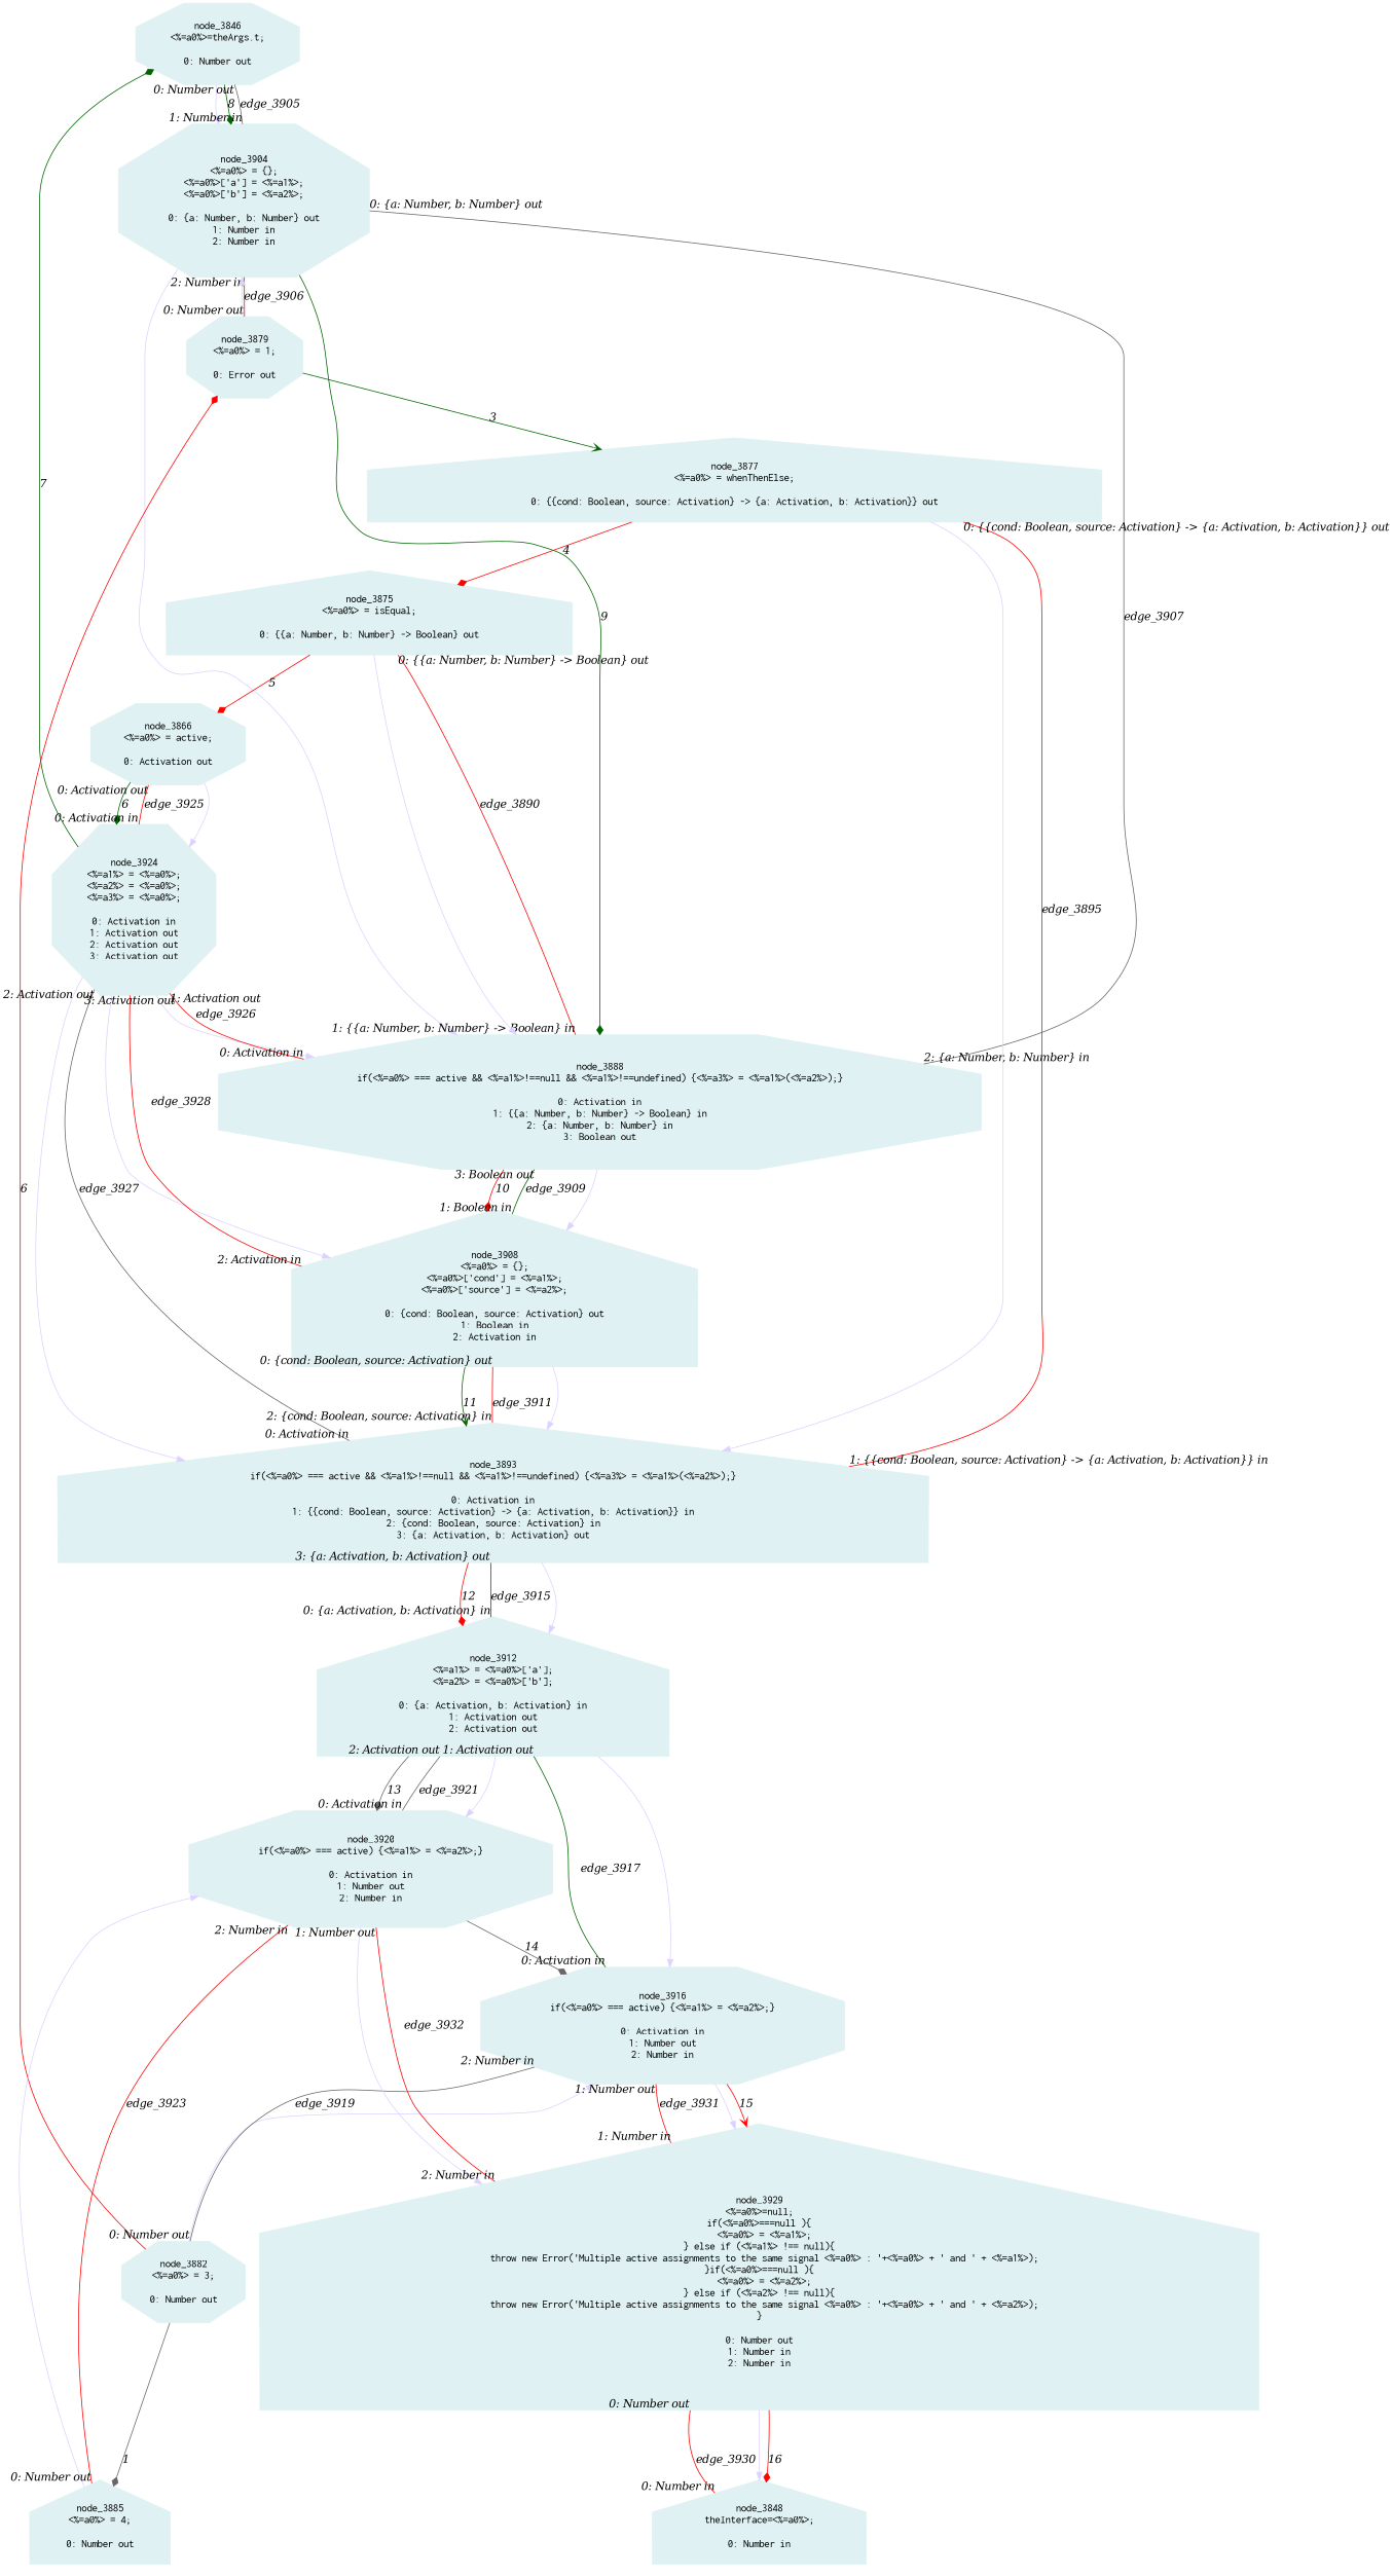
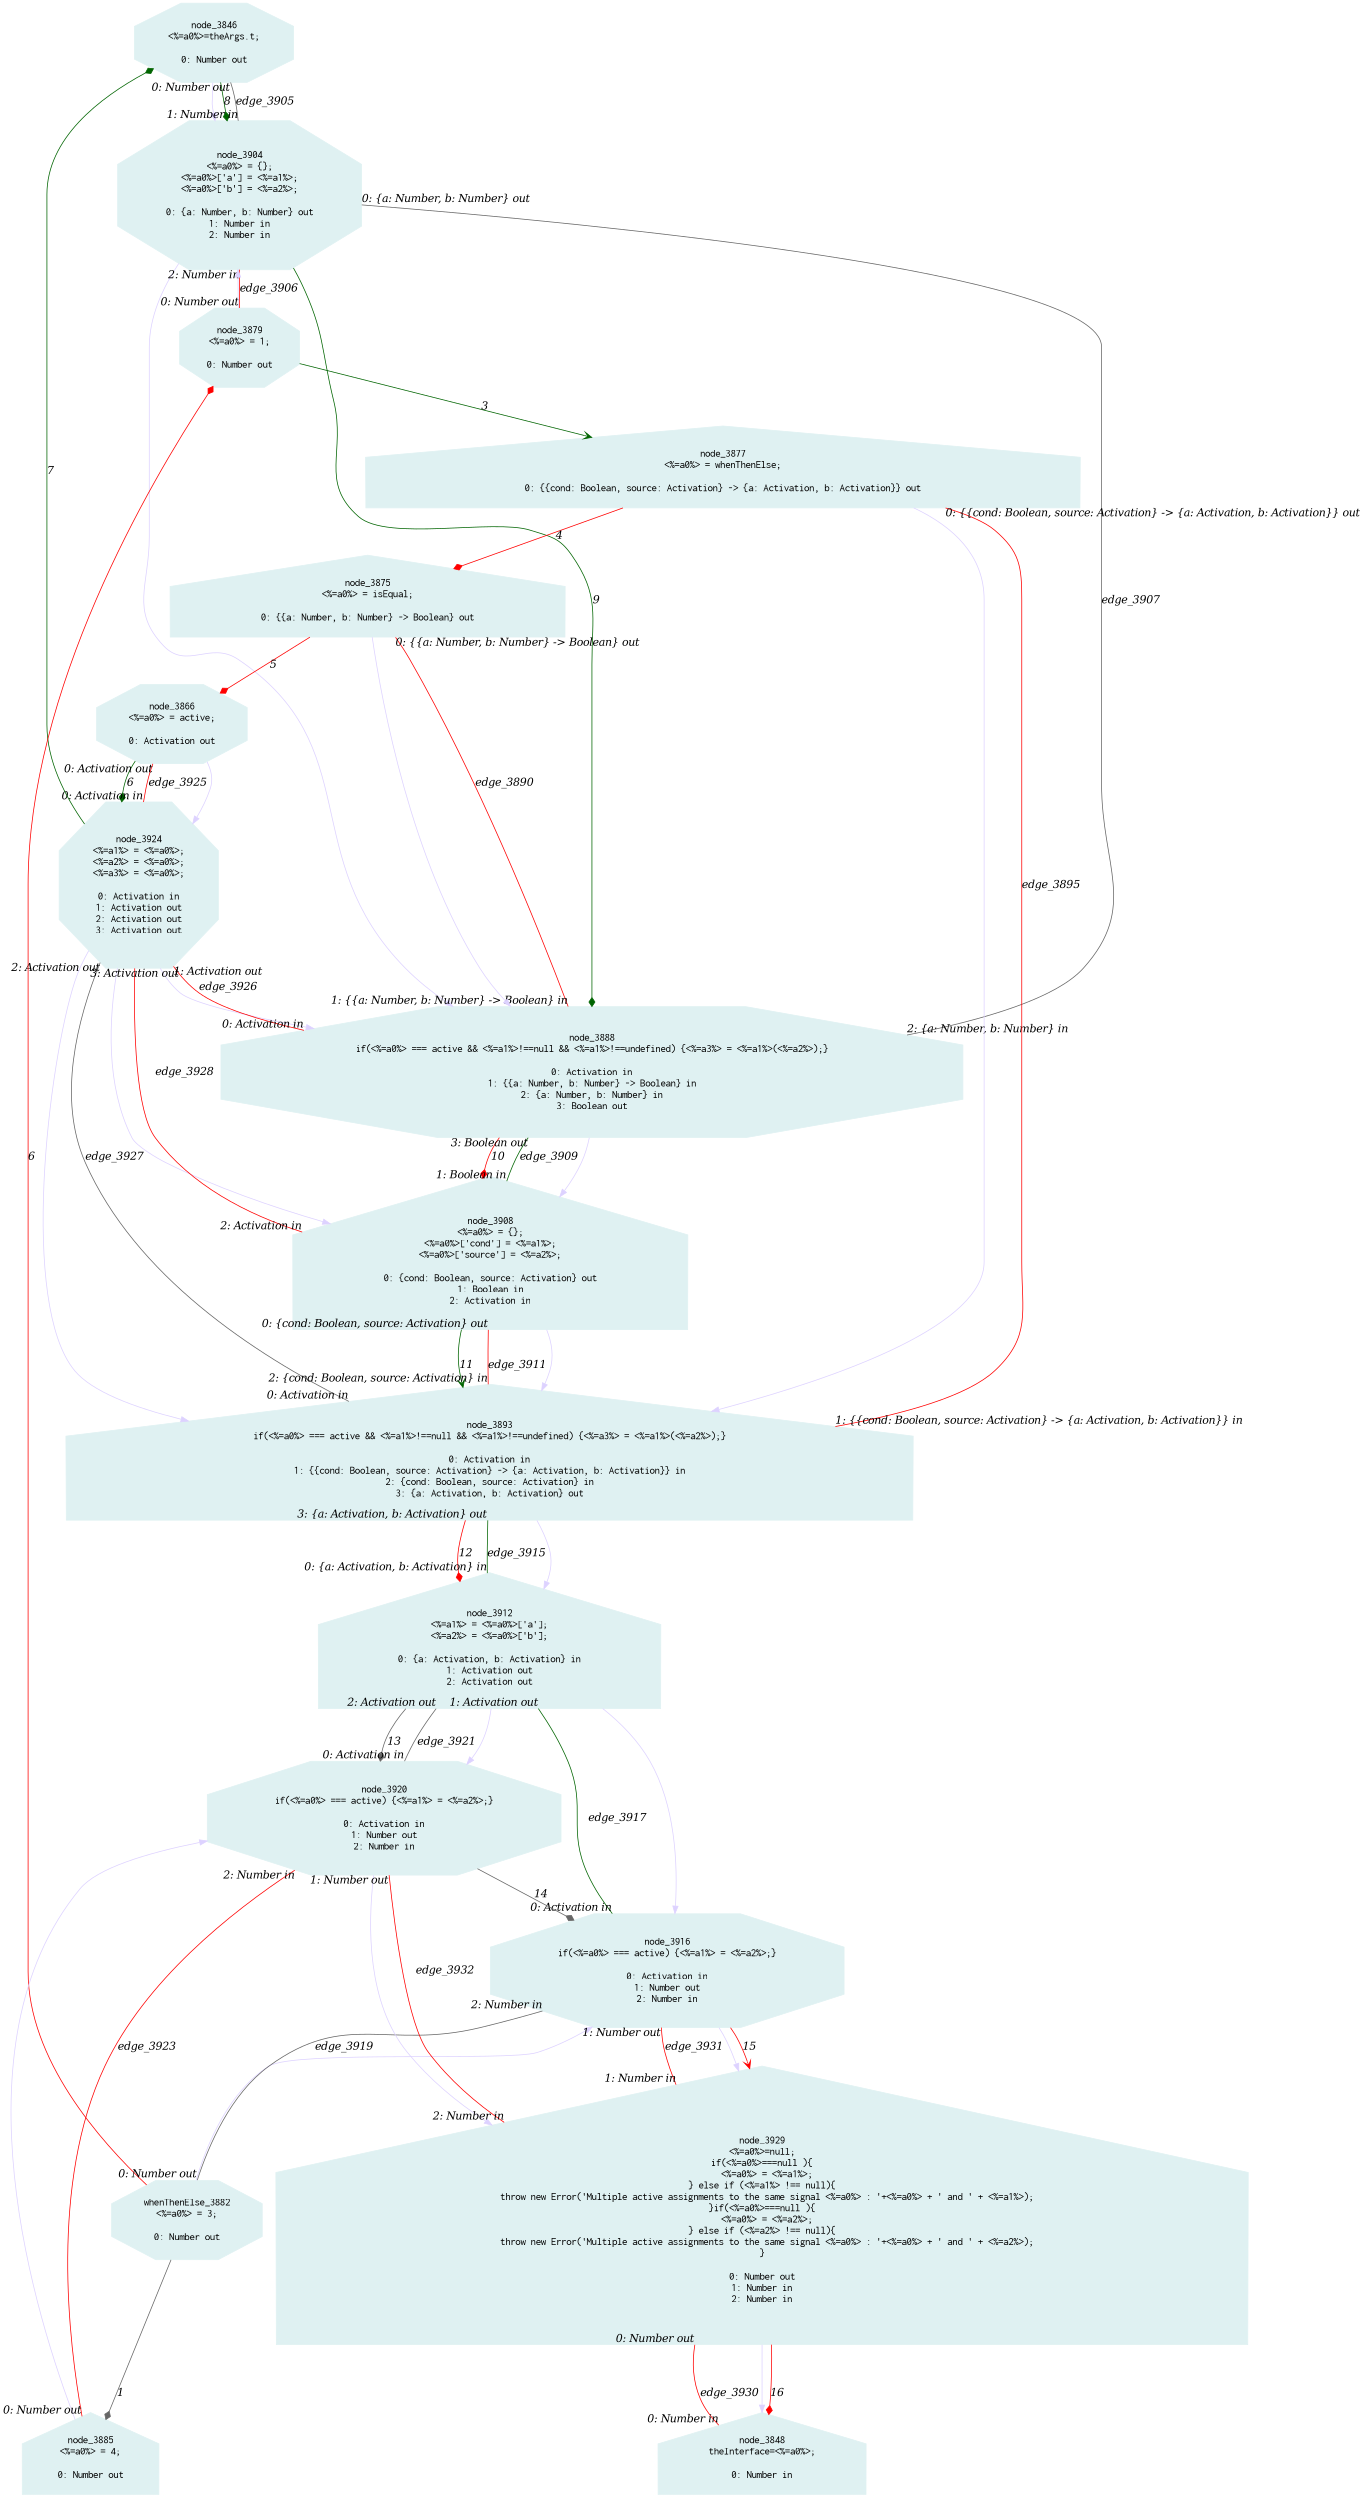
  digraph {
    node [color="#dff1f2" fontname=Courier shape=octagon style=filled]
    edge [arrowHead=normal arrowsize=1 color="#ddd2ff" dir=forward fontname="Times-Italic"]
    n1 [label="node_3846\n<%=a0%>=theArgs.t;\n\n0: Number out"]
    n2 [label="node_3904\n<%=a0%> = {};\n<%=a0%>['a'] = <%=a1%>;\n<%=a0%>['b'] = <%=a2%>;\n\n0: {a: Number, b: Number} out\n1: Number in\n2: Number in"]
    n3 [label="node_3888\nif(<%=a0%> === active && <%=a1%>!==null && <%=a1%>!==undefined) {<%=a3%> = <%=a1%>(<%=a2%>);}\n\n0: Activation in\n1: {{a: Number, b: Number} -> Boolean} in\n2: {a: Number, b: Number} in\n3: Boolean out"]
-   n4 [label="node_3879\n<%=a0%> = 1;\n\n0: Error out"]
+   n4 [label="node_3879\n<%=a0%> = 1;\n\n0: Number out"]
    n5 [label="node_3848\ntheInterface=<%=a0%>;\n\n0: Number in" shape=house]
    n6 [label="node_3866\n<%=a0%> = active;\n\n0: Activation out"]
    n7 [label="node_3924\n<%=a1%> = <%=a0%>;\n<%=a2%> = <%=a0%>;\n<%=a3%> = <%=a0%>;\n\n0: Activation in\n1: Activation out\n2: Activation out\n3: Activation out"]
    n8 [label="node_3893\nif(<%=a0%> === active && <%=a1%>!==null && <%=a1%>!==undefined) {<%=a3%> = <%=a1%>(<%=a2%>);}\n\n0: Activation in\n1: {{cond: Boolean, source: Activation} -> {a: Activation, b: Activation}} in\n2: {cond: Boolean, source: Activation} in\n3: {a: Activation, b: Activation} out" shape=house]
    n9 [label="node_3908\n<%=a0%> = {};\n<%=a0%>['cond'] = <%=a1%>;\n<%=a0%>['source'] = <%=a2%>;\n\n0: {cond: Boolean, source: Activation} out\n1: Boolean in\n2: Activation in" shape=house]
    n10 [label="node_3875\n<%=a0%> = isEqual;\n\n0: {{a: Number, b: Number} -> Boolean} out" shape=house]
    n11 [label="node_3877\n<%=a0%> = whenThenElse;\n\n0: {{cond: Boolean, source: Activation} -> {a: Activation, b: Activation}} out" shape=house]
    n12 [label="node_3912\n<%=a1%> = <%=a0%>['a'];\n<%=a2%> = <%=a0%>['b'];\n\n0: {a: Activation, b: Activation} in\n1: Activation out\n2: Activation out" shape=house]
-   n13 [label="node_3882\n<%=a0%> = 3;\n\n0: Number out"]
+   n13 [label="whenThenElse_3882\n<%=a0%> = 3;\n\n0: Number out"]
    n14 [label="node_3916\nif(<%=a0%> === active) {<%=a1%> = <%=a2%>;}\n\n0: Activation in\n1: Number out\n2: Number in"]
    n15 [label="node_3885\n<%=a0%> = 4;\n\n0: Number out" shape=house]
    n16 [label="node_3929\n<%=a0%>=null;\nif(<%=a0%>===null ){\n  <%=a0%> = <%=a1%>;\n} else if (<%=a1%> !== null){\n  throw new Error('Multiple active assignments to the same signal <%=a0%> : '+<%=a0%> + ' and ' + <%=a1%>);\n}if(<%=a0%>===null ){\n  <%=a0%> = <%=a2%>;\n} else if (<%=a2%> !== null){\n  throw new Error('Multiple active assignments to the same signal <%=a0%> : '+<%=a0%> + ' and ' + <%=a2%>);\n}\n\n0: Number out\n1: Number in\n2: Number in" shape=house]
    n17 [label="node_3920\nif(<%=a0%> === active) {<%=a1%> = <%=a2%>;}\n\n0: Activation in\n1: Number out\n2: Number in"]
    n1 -> n2
    n1 -> n2 [arrowhead=diamond color=darkgreen label=8]
    n2 -> n1 [arrowHead=none color=gray40 dir=none headlabel="0: Number out" label=edge_3905 taillabel="1: Number in"]
    n2 -> n3
    n2 -> n3 [arrowhead=diamond color=darkgreen label=9]
    n2 -> n3 [arrowHead=none color=gray40 dir=none headlabel="2: {a: Number, b: Number} in" label=edge_3907 taillabel="0: {a: Number, b: Number} out"]
    n2 -> n4 [arrowHead=none color=red dir=none headlabel="0: Number out" label=edge_3906 taillabel="2: Number in"]
    n3 -> n9
    n3 -> n9 [arrowhead=diamond color=red label=10]
    n3 -> n10 [arrowHead=none color=red dir=none headlabel="0: {{a: Number, b: Number} -> Boolean} out" label=edge_3890 taillabel="1: {{a: Number, b: Number} -> Boolean} in"]
    n4 -> n2
    n4 -> n11 [arrowhead=vee color=darkgreen label=3]
    n6 -> n7
    n6 -> n7 [arrowhead=diamond color=darkgreen label=6]
    n6 -> n7 [arrowHead=none color=red dir=none headlabel="0: Activation in" label=edge_3925 taillabel="0: Activation out"]
    n7 -> n1 [arrowhead=diamond color=darkgreen label=7]
    n7 -> n3
    n7 -> n3 [arrowHead=none color=red dir=none headlabel="0: Activation in" label=edge_3926 taillabel="1: Activation out"]
    n7 -> n8
    n7 -> n8 [arrowHead=none color=gray40 dir=none headlabel="0: Activation in" label=edge_3927 taillabel="2: Activation out"]
    n7 -> n9
    n7 -> n9 [arrowHead=none color=red dir=none headlabel="2: Activation in" label=edge_3928 taillabel="3: Activation out"]
    n8 -> n11 [arrowHead=none color=red dir=none headlabel="0: {{cond: Boolean, source: Activation} -> {a: Activation, b: Activation}} out" label=edge_3895 taillabel="1: {{cond: Boolean, source: Activation} -> {a: Activation, b: Activation}} in"]
    n8 -> n12
    n8 -> n12 [arrowhead=diamond color=red label=12]
    n9 -> n3 [arrowHead=none color=darkgreen dir=none headlabel="3: Boolean out" label=edge_3909 taillabel="1: Boolean in"]
    n9 -> n8
    n9 -> n8 [arrowhead=vee color=darkgreen label=11]
    n9 -> n8 [arrowHead=none color=red dir=none headlabel="2: {cond: Boolean, source: Activation} in" label=edge_3911 taillabel="0: {cond: Boolean, source: Activation} out"]
    n10 -> n3
    n10 -> n6 [arrowhead=diamond color=red label=5]
    n11 -> n8
    n11 -> n10 [arrowhead=diamond color=red label=4]
    n12 -> n8 [arrowHead=none color=darkgreen dir=none headlabel="3: {a: Activation, b: Activation} out" label=edge_3915 taillabel="0: {a: Activation, b: Activation} in"]
    n12 -> n14
    n12 -> n17
    n12 -> n17 [arrowhead=diamond color=gray40 label=13]
    n13 -> n4 [arrowhead=diamond color=red label=6]
    n13 -> n14
    n13 -> n15 [arrowhead=diamond color=gray40 label=1]
    n14 -> n12 [arrowHead=none color=darkgreen dir=none headlabel="1: Activation out" label=edge_3917 taillabel="0: Activation in"]
    n14 -> n13 [arrowHead=none color=gray40 dir=none headlabel="0: Number out" label=edge_3919 taillabel="2: Number in"]
    n14 -> n16
    n14 -> n16 [arrowhead=vee color=red label=15]
    n14 -> n16 [arrowHead=none color=red dir=none headlabel="1: Number in" label=edge_3931 taillabel="1: Number out"]
    n15 -> n17
    n16 -> n5
    n16 -> n5 [arrowhead=diamond color=red label=16]
    n16 -> n5 [arrowHead=none color=red dir=none headlabel="0: Number in" label=edge_3930 taillabel="0: Number out"]
    n17 -> n12 [arrowHead=none color=gray40 dir=none headlabel="2: Activation out" label=edge_3921 taillabel="0: Activation in"]
    n17 -> n14 [arrowhead=diamond color=gray40 label=14]
    n17 -> n15 [arrowHead=none color=red dir=none headlabel="0: Number out" label=edge_3923 taillabel="2: Number in"]
    n17 -> n16
    n17 -> n16 [arrowHead=none color=red dir=none headlabel="2: Number in" label=edge_3932 taillabel="1: Number out"]
  }
